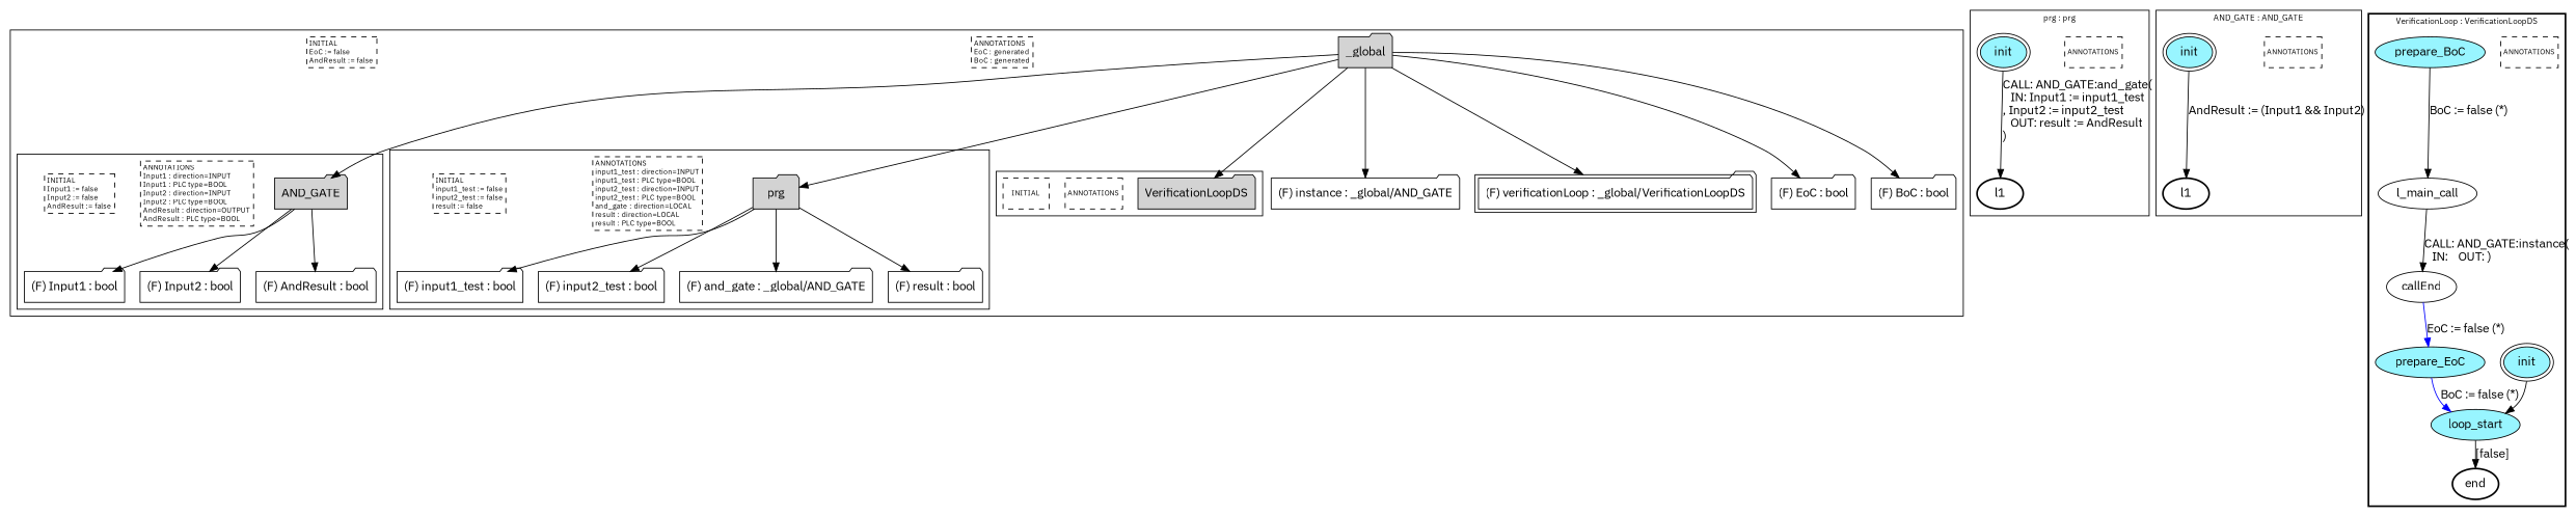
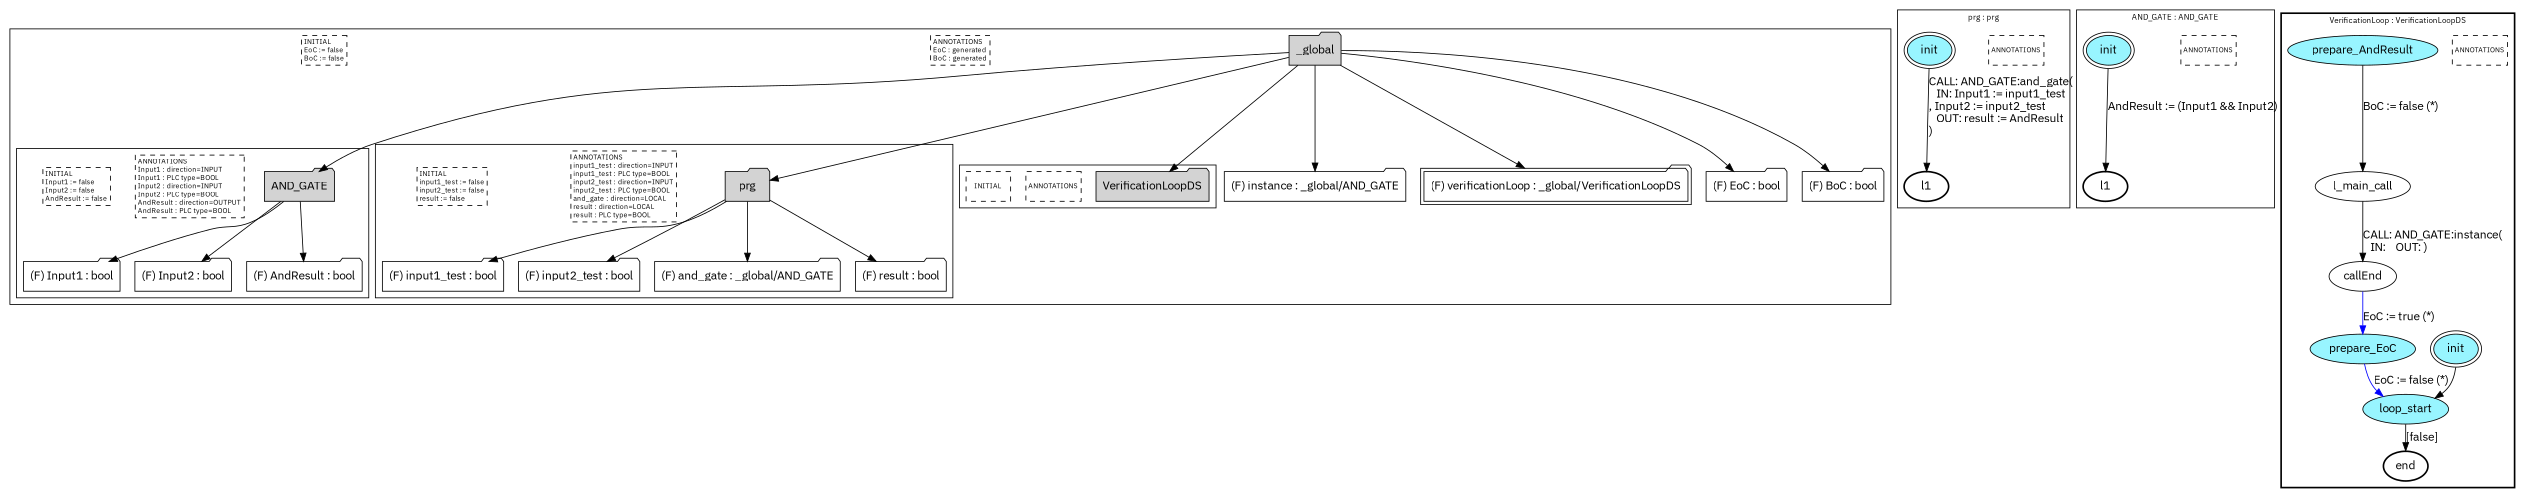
  digraph {
    fontname="IBM Plex Sans"
    node [fontname="IBM Plex Sans" shape=folder style=filled fillcolor=white]
    edge [fontname="IBM Plex Sans"]
    n1 [label=AND_GATE fillcolor=""]
    n2 [label="(F) Input1 : bool"]
    n3 [label="(F) Input2 : bool"]
    n4 [label="(F) AndResult : bool"]
    n5 [fontsize=9 label="ANNOTATIONS\lInput1 : direction=INPUT\lInput1 : PLC type=BOOL\lInput2 : direction=INPUT\lInput2 : PLC type=BOOL\lAndResult : direction=OUTPUT\lAndResult : PLC type=BOOL\l" margin="0.04,0.04" shape=rectangle style=dashed]
    n6 [fillcolor=lightyellow fontsize=9 label="INITIAL\lInput1 := false\lInput2 := false\lAndResult := false\l" margin="0.04,0.04" shape=rectangle style=dashed]
    n7 [label=prg fillcolor=""]
    n8 [label="(F) input1_test : bool"]
    n9 [label="(F) input2_test : bool"]
    n10 [label="(F) and_gate : _global/AND_GATE"]
    n11 [label="(F) result : bool"]
    n12 [fontsize=9 label="ANNOTATIONS\linput1_test : direction=INPUT\linput1_test : PLC type=BOOL\linput2_test : direction=INPUT\linput2_test : PLC type=BOOL\land_gate : direction=LOCAL\lresult : direction=LOCAL\lresult : PLC type=BOOL\l" margin="0.04,0.04" shape=rectangle style=dashed]
    n13 [fillcolor=lightyellow fontsize=9 label="INITIAL\linput1_test := false\linput2_test := false\lresult := false\l" margin="0.04,0.04" shape=rectangle style=dashed]
    n14 [label=VerificationLoopDS fillcolor=""]
    n15 [fontsize=9 label=ANNOTATIONS margin="0.04,0.04" shape=rectangle style=dashed]
    n16 [fillcolor=lightyellow fontsize=9 label=INITIAL margin="0.04,0.04" shape=rectangle style=dashed]
    n17 [label=_global fillcolor=""]
    n18 [label="(F) instance : _global/AND_GATE"]
    n19 [label="(F) verificationLoop : _global/VerificationLoopDS" peripheries=2]
    n20 [label="(F) EoC : bool"]
    n21 [label="(F) BoC : bool"]
    n22 [fontsize=9 label="ANNOTATIONS\lEoC : generated\lBoC : generated\l" margin="0.04,0.04" shape=rectangle style=dashed]
-   n23 [fillcolor=lightyellow fontsize=9 label="INITIAL\lEoC := false\lAndResult := false\l" margin="0.04,0.04" shape=rectangle style=dashed]
+   n23 [fillcolor=lightyellow fontsize=9 label="INITIAL\lEoC := false\lBoC := false\l" margin="0.04,0.04" shape=rectangle style=dashed]
    n24 [fontsize=9 label=ANNOTATIONS margin="0.04,0.04" shape=rectangle style=dashed]
    n25 [color=black fillcolor=cadetblue1 label=init peripheries=2 shape=ellipse]
    n26 [color=black label=l1 shape=ellipse style=bold]
    n27 [fontsize=9 label=ANNOTATIONS margin="0.04,0.04" shape=rectangle style=dashed]
    n28 [color=black fillcolor=cadetblue1 label=init peripheries=2 shape=ellipse]
    n29 [color=black label=l1 shape=ellipse style=bold]
    n30 [fontsize=9 label=ANNOTATIONS margin="0.04,0.04" shape=rectangle style=dashed]
    n31 [color=black fillcolor=cadetblue1 label=init peripheries=2 shape=ellipse]
    n32 [color=black fillcolor=cadetblue1 label=loop_start shape=ellipse]
    n33 [color=black fillcolor=cadetblue1 label=end shape=ellipse style=bold]
-   n34 [color=black fillcolor=cadetblue1 label=prepare_BoC shape=ellipse]
+   n34 [color=black fillcolor=cadetblue1 label=prepare_AndResult shape=ellipse]
    n35 [color=black label=l_main_call shape=ellipse]
    n36 [color=black label=callEnd shape=ellipse]
    n37 [color=black fillcolor=cadetblue1 label=prepare_EoC shape=ellipse]
    subgraph cluster_1 {
      n17
      n18
      n19
      n20
      n21
      n22
      n23
      subgraph cluster_2 {
        n1
        n2
        n3
        n4
        n5
        n6
      }
      subgraph cluster_3 {
        n7
        n8
        n9
        n10
        n11
        n12
        n13
      }
      subgraph cluster_4 {
        n14
        n15
        n16
      }
    }
    subgraph cluster_5 {
      color=black
      fontsize=10
      label="prg : prg"
      ranksep=0.4
      n24
      n25
      n26
    }
    subgraph cluster_6 {
      color=black
      fontsize=10
      label="AND_GATE : AND_GATE"
      ranksep=0.4
      n27
      n28
      n29
    }
    subgraph cluster_7 {
      color=black
      fontsize=10
      label="VerificationLoop : VerificationLoopDS"
      ranksep=0.4
      style=bold
      n30
      n31
      n32
      n33
      n34
      n35
      n36
      n37
    }
    n1 -> n2
    n1 -> n3
    n1 -> n4
    n7 -> n8
    n7 -> n9
    n7 -> n10
    n7 -> n11
    n17 -> n1
    n17 -> n7
    n17 -> n14
    n17 -> n18
    n17 -> n19
    n17 -> n20
    n17 -> n21
    n25 -> n26 [color=black label="CALL: AND_GATE:and_gate(\l   IN: Input1 := input1_test\l, Input2 := input2_test\l   OUT: result := AndResult\l)\l"]
    n28 -> n29 [color=black label="AndResult := (Input1 && Input2)"]
    n31 -> n32 [color=black]
    n32 -> n33 [color=black label="[false]"]
    n34 -> n35 [color=black label="BoC := false (*)"]
    n35 -> n36 [color=black label="CALL: AND_GATE:instance(\l   IN:    OUT: )\l"]
-   n36 -> n37 [color=blue label="EoC := false (*)"]
-   n37 -> n32 [color=blue label="BoC := false (*)"]
+   n36 -> n37 [color=blue label="EoC := true (*)"]
+   n37 -> n32 [color=blue label="EoC := false (*)"]
  }
